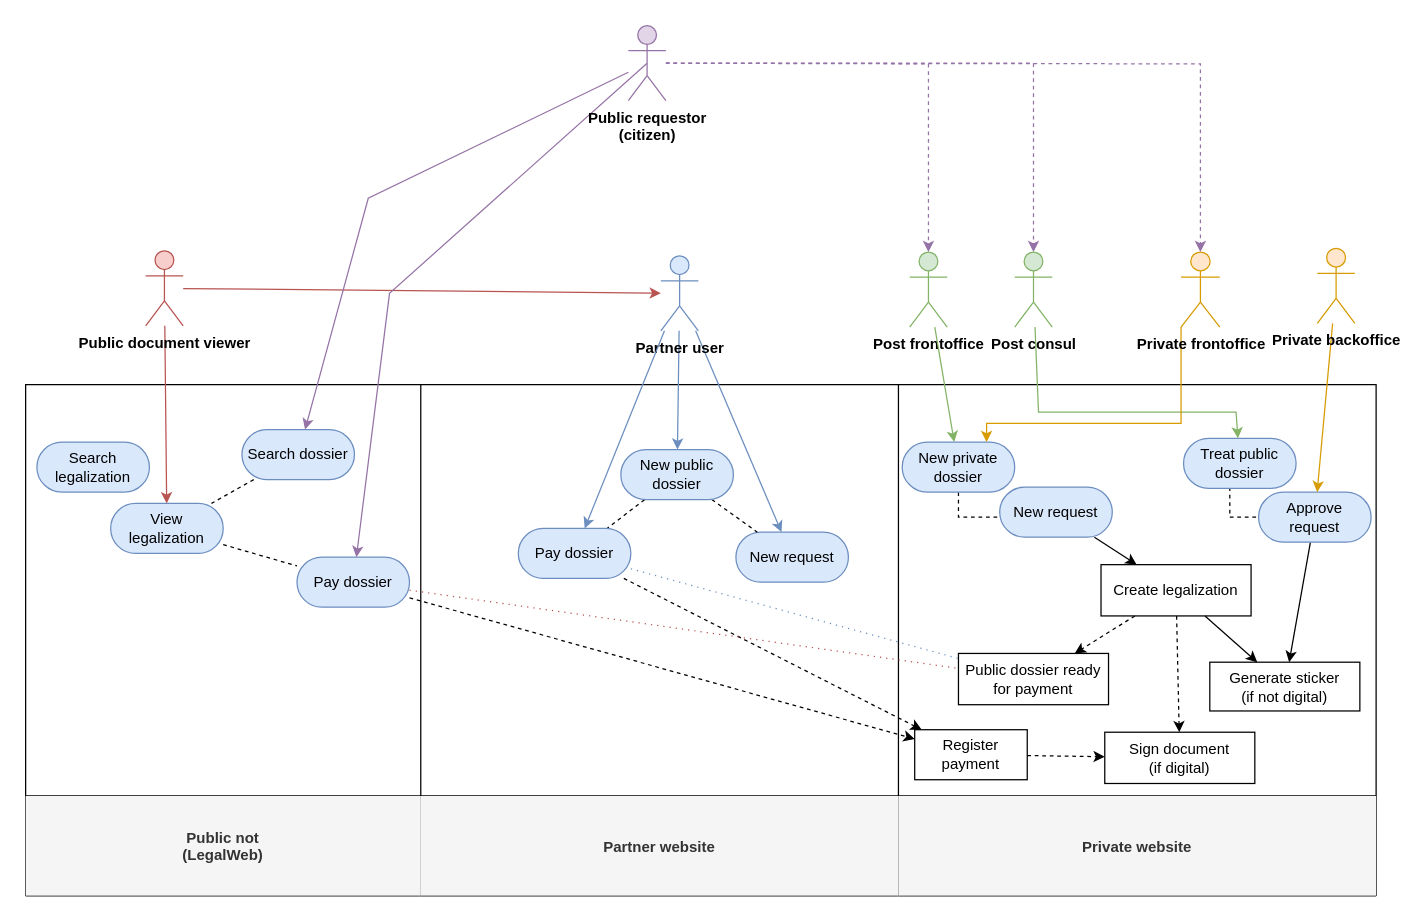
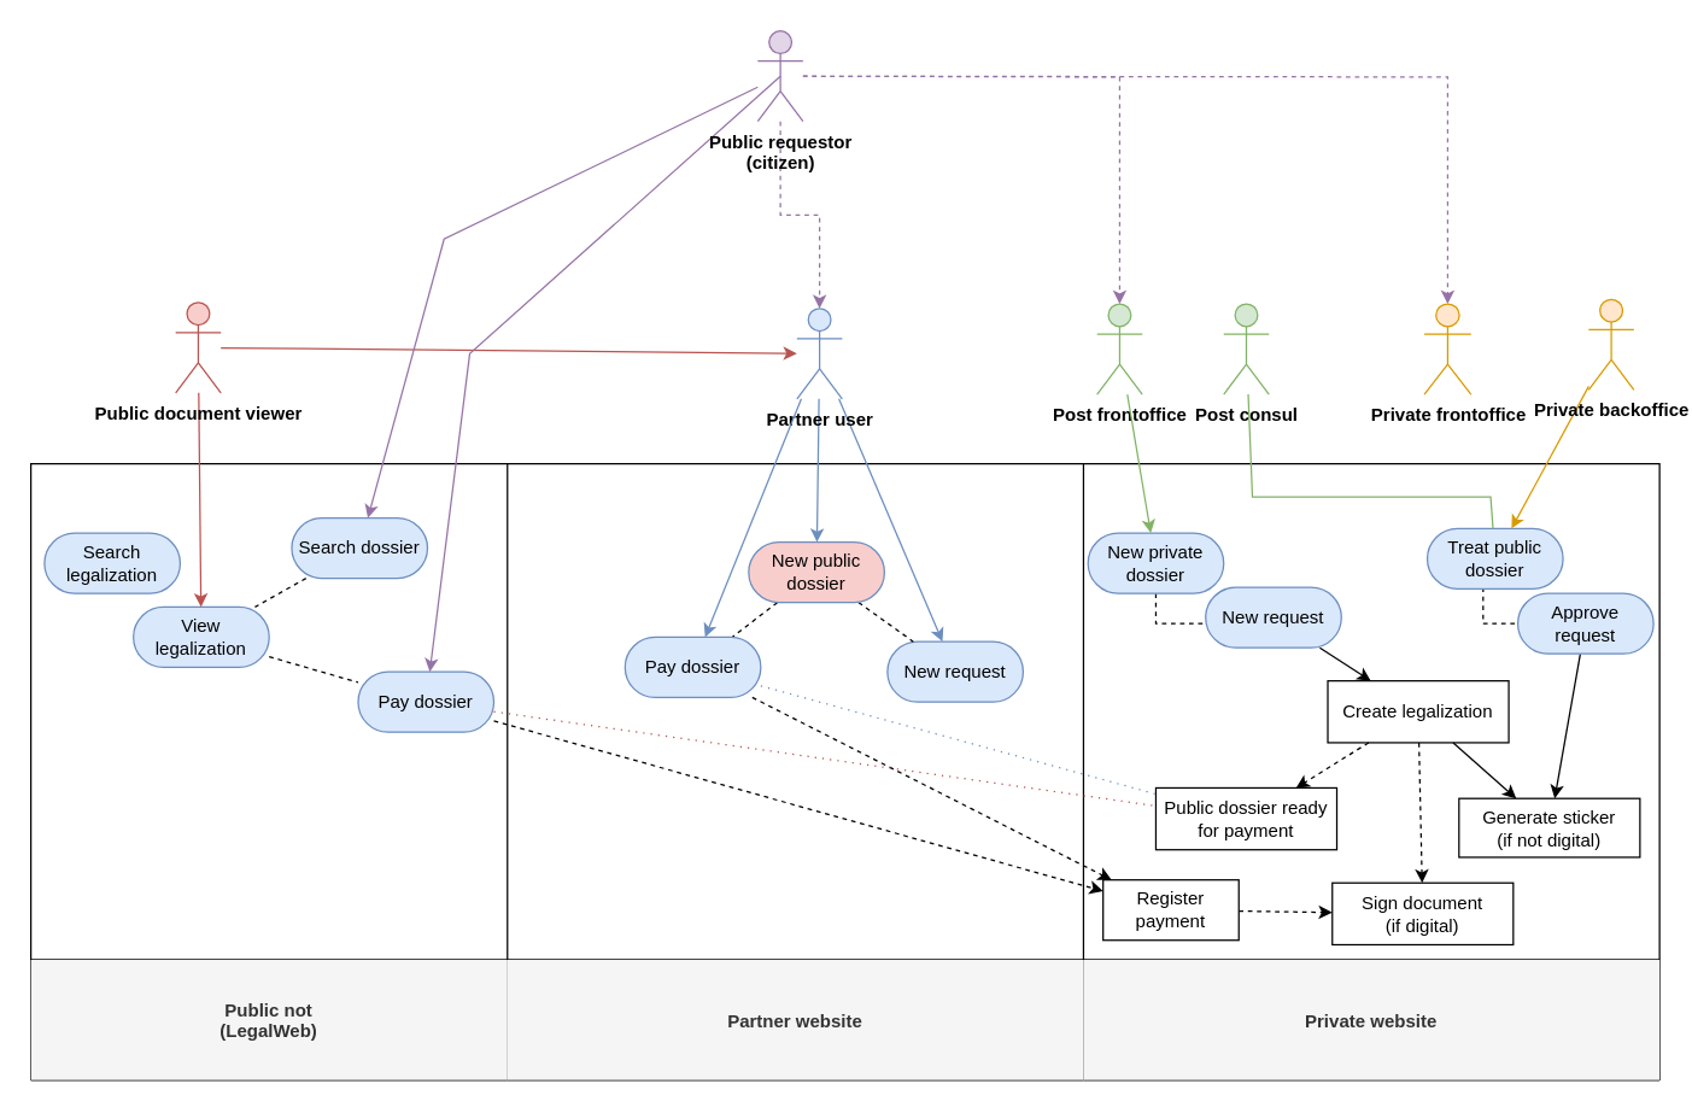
  <mxCell id="0" />
  <mxCell id="1" style="" parent="0" />
  <mxCell id="2" value="" style="shape=table;childLayout=tableLayout;startSize=0;collapsible=0;recursiveResize=0;expand=0;fillColor=none;fontStyle=1;movable=0;resizable=0;rotatable=0;deletable=0;editable=0;connectable=0;" parent="1" vertex="1"><mxGeometry x="20" y="307" width="1080" height="408.5" as="geometry" /></mxCell>
  <mxCell id="3" value="" style="shape=tableRow;horizontal=0;swimlaneHead=0;swimlaneBody=0;top=0;left=0;bottom=0;right=0;fillColor=none;points=[[0,0.5],[1,0.5]];portConstraint=eastwest;startSize=0;collapsible=0;recursiveResize=0;expand=0;fontStyle=1;" parent="2" vertex="1"><mxGeometry width="1080" height="329" as="geometry" /></mxCell>
  <mxCell id="4" value="" style="swimlane;swimlaneHead=0;swimlaneBody=0;connectable=0;fillColor=none;startSize=0;collapsible=0;recursiveResize=0;expand=0;fontStyle=1;" parent="3" vertex="1"><mxGeometry width="316" height="329" as="geometry"><mxRectangle width="316" height="329" as="alternateBounds" /></mxGeometry></mxCell>
  <mxCell id="5" value="Pay dossier" style="rounded=1;whiteSpace=wrap;html=1;arcSize=50;fillColor=#dae8fc;strokeColor=#6c8ebf;" parent="4" vertex="1"><mxGeometry x="217" y="138" width="90" height="40" as="geometry" /></mxCell>
  <mxCell id="6" style="edgeStyle=none;rounded=0;orthogonalLoop=1;jettySize=auto;html=1;endArrow=none;endFill=0;dashed=1;" parent="4" source="7" target="10" edge="1"><mxGeometry relative="1" as="geometry" /></mxCell>
  <mxCell id="7" value="Search dossier" style="rounded=1;whiteSpace=wrap;html=1;arcSize=50;fillColor=#dae8fc;strokeColor=#6c8ebf;" parent="4" vertex="1"><mxGeometry x="173" y="36" width="90" height="40" as="geometry" /></mxCell>
  <mxCell id="8" value="Search legalization" style="rounded=1;whiteSpace=wrap;html=1;arcSize=50;fillColor=#dae8fc;strokeColor=#6c8ebf;" parent="4" vertex="1"><mxGeometry x="9" y="46" width="90" height="40" as="geometry" /></mxCell>
  <mxCell id="9" style="edgeStyle=none;rounded=0;orthogonalLoop=1;jettySize=auto;html=1;endArrow=none;endFill=0;dashed=1;" parent="4" source="10" target="5" edge="1"><mxGeometry relative="1" as="geometry" /></mxCell>
  <mxCell id="10" value="View legalization" style="rounded=1;whiteSpace=wrap;html=1;arcSize=50;fillColor=#dae8fc;strokeColor=#6c8ebf;" parent="4" vertex="1"><mxGeometry x="68" y="95" width="90" height="40" as="geometry" /></mxCell>
  <mxCell id="11" value="" style="swimlane;swimlaneHead=0;swimlaneBody=0;connectable=0;fillColor=none;startSize=0;collapsible=0;recursiveResize=0;expand=0;fontStyle=1;movable=0;resizable=0;rotatable=0;deletable=0;editable=0;" parent="3" vertex="1"><mxGeometry x="316" width="382" height="329" as="geometry"><mxRectangle width="382" height="329" as="alternateBounds" /></mxGeometry></mxCell>
  <mxCell id="12" value="New request" style="rounded=1;whiteSpace=wrap;html=1;arcSize=50;fillColor=#dae8fc;strokeColor=#6c8ebf;" parent="11" vertex="1"><mxGeometry x="252" y="118" width="90" height="40" as="geometry" /></mxCell>
  <mxCell id="13" style="edgeStyle=none;rounded=0;orthogonalLoop=1;jettySize=auto;html=1;endArrow=none;endFill=0;dashed=1;" parent="11" source="15" target="12" edge="1"><mxGeometry relative="1" as="geometry" /></mxCell>
  <mxCell id="14" style="edgeStyle=none;rounded=0;orthogonalLoop=1;jettySize=auto;html=1;endArrow=none;endFill=0;dashed=1;" parent="11" source="15" target="16" edge="1"><mxGeometry relative="1" as="geometry" /></mxCell>
- <mxCell id="15" value="New public dossier" style="rounded=1;whiteSpace=wrap;html=1;arcSize=50;fillColor=#dae8fc;strokeColor=#6c8ebf;" parent="11" vertex="1"><mxGeometry x="160" y="52" width="90" height="40" as="geometry" /></mxCell>
+ <mxCell id="15" value="New public dossier" style="rounded=1;whiteSpace=wrap;html=1;arcSize=50;fillColor=#f8cecc;strokeColor=#6c8ebf;" parent="11" vertex="1"><mxGeometry x="160" y="52" width="90" height="40" as="geometry" /></mxCell>
  <mxCell id="16" value="Pay dossier" style="rounded=1;whiteSpace=wrap;html=1;arcSize=50;fillColor=#dae8fc;strokeColor=#6c8ebf;" parent="11" vertex="1"><mxGeometry x="78" y="115" width="90" height="40" as="geometry" /></mxCell>
  <mxCell id="17" value="" style="swimlane;swimlaneHead=0;swimlaneBody=0;connectable=0;fillColor=none;startSize=0;collapsible=0;recursiveResize=0;expand=0;fontStyle=1;" parent="3" vertex="1"><mxGeometry x="698" width="382" height="329" as="geometry"><mxRectangle width="382" height="329" as="alternateBounds" /></mxGeometry></mxCell>
  <mxCell id="18" style="edgeStyle=orthogonalEdgeStyle;rounded=0;orthogonalLoop=1;jettySize=auto;html=1;dashed=1;endArrow=none;endFill=0;entryX=0;entryY=0.5;entryDx=0;entryDy=0;" parent="17" source="19" target="21" edge="1"><mxGeometry relative="1" as="geometry" /></mxCell>
  <mxCell id="19" value="New private dossier" style="rounded=1;whiteSpace=wrap;html=1;arcSize=50;fillColor=#dae8fc;strokeColor=#6c8ebf;" parent="17" vertex="1"><mxGeometry x="3" y="46" width="90" height="40" as="geometry" /></mxCell>
  <mxCell id="20" style="edgeStyle=none;rounded=0;orthogonalLoop=1;jettySize=auto;html=1;endArrow=classic;endFill=1;" parent="17" source="21" target="31" edge="1"><mxGeometry relative="1" as="geometry" /></mxCell>
  <mxCell id="21" value="New request" style="rounded=1;whiteSpace=wrap;html=1;arcSize=50;fillColor=#dae8fc;strokeColor=#6c8ebf;" parent="17" vertex="1"><mxGeometry x="81" y="82" width="90" height="40" as="geometry" /></mxCell>
  <mxCell id="22" style="edgeStyle=none;rounded=0;orthogonalLoop=1;jettySize=auto;html=1;endArrow=classic;endFill=1;" parent="17" source="23" target="27" edge="1"><mxGeometry relative="1" as="geometry" /></mxCell>
  <mxCell id="23" value="Approve request" style="rounded=1;whiteSpace=wrap;html=1;arcSize=50;fillColor=#dae8fc;strokeColor=#6c8ebf;" parent="17" vertex="1"><mxGeometry x="288" y="86" width="90" height="40" as="geometry" /></mxCell>
  <mxCell id="24" style="edgeStyle=none;rounded=0;orthogonalLoop=1;jettySize=auto;html=1;endArrow=none;endFill=0;dashed=1;entryX=0;entryY=0.5;entryDx=0;entryDy=0;" parent="17" target="23" edge="1"><mxGeometry relative="1" as="geometry"><mxPoint x="265" y="82" as="sourcePoint" /><Array as="points"><mxPoint x="265" y="106" /></Array></mxGeometry></mxCell>
  <mxCell id="25" value="Treat public dossier" style="rounded=1;whiteSpace=wrap;html=1;arcSize=50;fillColor=#dae8fc;strokeColor=#6c8ebf;" parent="17" vertex="1"><mxGeometry x="228" y="43" width="90" height="40" as="geometry" /></mxCell>
  <mxCell id="26" value="Sign document &lt;br&gt;(if digital)" style="rounded=0;whiteSpace=wrap;html=1;labelBackgroundColor=none;labelBorderColor=none;strokeColor=#000000;strokeWidth=1;fillColor=none;" parent="17" vertex="1"><mxGeometry x="165" y="278" width="120" height="41" as="geometry" /></mxCell>
  <mxCell id="27" value="Generate sticker&lt;br&gt;(if not digital)" style="rounded=0;whiteSpace=wrap;html=1;labelBackgroundColor=none;labelBorderColor=none;strokeColor=#000000;strokeWidth=1;fillColor=none;" parent="17" vertex="1"><mxGeometry x="249" y="222" width="120" height="39" as="geometry" /></mxCell>
  <mxCell id="28" style="edgeStyle=none;rounded=0;orthogonalLoop=1;jettySize=auto;html=1;endArrow=classic;endFill=1;dashed=1;" parent="17" source="31" target="26" edge="1"><mxGeometry relative="1" as="geometry" /></mxCell>
  <mxCell id="29" style="edgeStyle=none;rounded=0;orthogonalLoop=1;jettySize=auto;html=1;endArrow=classic;endFill=1;dashed=0;" parent="17" source="31" target="27" edge="1"><mxGeometry relative="1" as="geometry" /></mxCell>
  <mxCell id="30" style="edgeStyle=none;rounded=0;orthogonalLoop=1;jettySize=auto;html=1;endArrow=classic;endFill=1;dashed=1;" parent="17" source="31" target="32" edge="1"><mxGeometry relative="1" as="geometry" /></mxCell>
  <mxCell id="31" value="Create legalization" style="rounded=0;whiteSpace=wrap;html=1;labelBackgroundColor=none;labelBorderColor=none;strokeColor=#000000;strokeWidth=1;fillColor=none;" parent="17" vertex="1"><mxGeometry x="162" y="144" width="120" height="41" as="geometry" /></mxCell>
  <mxCell id="32" value="Public dossier ready for payment" style="rounded=0;whiteSpace=wrap;html=1;labelBackgroundColor=none;labelBorderColor=none;strokeColor=#000000;strokeWidth=1;fillColor=none;" parent="17" vertex="1"><mxGeometry x="48" y="215" width="120" height="41" as="geometry" /></mxCell>
  <mxCell id="33" style="edgeStyle=none;rounded=0;orthogonalLoop=1;jettySize=auto;html=1;endArrow=classic;endFill=1;dashed=1;" parent="17" source="34" target="26" edge="1"><mxGeometry relative="1" as="geometry" /></mxCell>
  <mxCell id="34" value="Register&lt;br&gt;payment" style="rounded=0;whiteSpace=wrap;html=1;" parent="17" vertex="1"><mxGeometry x="13" y="276" width="90" height="40" as="geometry" /></mxCell>
  <mxCell id="35" style="edgeStyle=none;rounded=0;orthogonalLoop=1;jettySize=auto;html=1;endArrow=classic;endFill=1;dashed=1;" parent="3" source="5" target="34" edge="1"><mxGeometry relative="1" as="geometry" /></mxCell>
  <mxCell id="36" style="edgeStyle=none;rounded=0;orthogonalLoop=1;jettySize=auto;html=1;endArrow=classic;endFill=1;dashed=1;" parent="3" source="16" target="34" edge="1"><mxGeometry relative="1" as="geometry" /></mxCell>
  <mxCell id="37" style="edgeStyle=none;rounded=0;orthogonalLoop=1;jettySize=auto;html=1;dashed=1;endArrow=none;endFill=0;fillColor=#dae8fc;strokeColor=#6c8ebf;dashPattern=1 4;" parent="3" source="16" target="32" edge="1"><mxGeometry relative="1" as="geometry" /></mxCell>
  <mxCell id="38" style="edgeStyle=none;rounded=0;orthogonalLoop=1;jettySize=auto;html=1;dashed=1;endArrow=none;endFill=0;fillColor=#f8cecc;strokeColor=#b85450;dashPattern=1 4;" parent="3" source="5" target="32" edge="1"><mxGeometry relative="1" as="geometry" /></mxCell>
  <mxCell id="39" value="" style="shape=tableRow;horizontal=0;swimlaneHead=0;swimlaneBody=0;top=0;left=0;bottom=0;right=0;fillColor=none;points=[[0,0.5],[1,0.5]];portConstraint=eastwest;startSize=0;collapsible=0;recursiveResize=0;expand=0;fontStyle=1;" parent="2" vertex="1"><mxGeometry y="329" width="1080" height="80" as="geometry" /></mxCell>
  <mxCell id="40" value="Public not&#10;(LegalWeb)" style="swimlane;swimlaneHead=0;swimlaneBody=0;connectable=0;fillColor=#f5f5f5;startSize=102;collapsible=0;recursiveResize=0;expand=0;fontStyle=1;fontColor=#333333;strokeColor=#666666;movable=0;resizable=0;rotatable=0;deletable=0;editable=0;" parent="39" vertex="1"><mxGeometry width="316" height="80" as="geometry"><mxRectangle width="316" height="80" as="alternateBounds" /></mxGeometry></mxCell>
  <mxCell id="41" value="Partner website" style="swimlane;swimlaneHead=0;swimlaneBody=0;connectable=0;fillColor=#f5f5f5;startSize=102;collapsible=0;recursiveResize=0;expand=0;fontStyle=1;fontColor=#333333;strokeColor=#666666;" parent="39" vertex="1"><mxGeometry x="316" width="382" height="80" as="geometry"><mxRectangle width="382" height="80" as="alternateBounds" /></mxGeometry></mxCell>
  <mxCell id="42" value="Private website" style="swimlane;swimlaneHead=0;swimlaneBody=0;connectable=0;fillColor=#f5f5f5;startSize=102;collapsible=0;recursiveResize=0;expand=0;fontStyle=1;fontColor=#333333;strokeColor=#666666;" parent="39" vertex="1"><mxGeometry x="698" width="382" height="80" as="geometry"><mxRectangle width="382" height="80" as="alternateBounds" /></mxGeometry></mxCell>
  <mxCell id="43" style="edgeStyle=none;rounded=0;orthogonalLoop=1;jettySize=auto;html=1;endArrow=classic;endFill=1;fillColor=#dae8fc;strokeColor=#6c8ebf;" parent="1" source="45" target="15" edge="1"><mxGeometry relative="1" as="geometry" /></mxCell>
  <mxCell id="44" style="edgeStyle=none;rounded=0;orthogonalLoop=1;jettySize=auto;html=1;endArrow=classic;endFill=1;fillColor=#dae8fc;strokeColor=#6c8ebf;" parent="1" source="45" target="12" edge="1"><mxGeometry relative="1" as="geometry" /></mxCell>
  <mxCell id="45" value="Partner user" style="shape=umlActor;verticalLabelPosition=bottom;verticalAlign=top;html=1;outlineConnect=0;fillColor=#dae8fc;strokeColor=#6c8ebf;fontStyle=1" parent="1" vertex="1"><mxGeometry x="528" y="204" width="30" height="60" as="geometry" /></mxCell>
  <mxCell id="46" style="edgeStyle=none;rounded=0;orthogonalLoop=1;jettySize=auto;html=1;endArrow=classic;endFill=1;fillColor=#f8cecc;strokeColor=#b85450;" parent="1" source="48" target="45" edge="1"><mxGeometry relative="1" as="geometry" /></mxCell>
  <mxCell id="47" style="edgeStyle=none;rounded=0;orthogonalLoop=1;jettySize=auto;html=1;endArrow=classic;endFill=1;fillColor=#f8cecc;strokeColor=#b85450;" parent="1" source="48" target="10" edge="1"><mxGeometry relative="1" as="geometry" /></mxCell>
  <mxCell id="48" value="Public document viewer" style="shape=umlActor;verticalLabelPosition=bottom;verticalAlign=top;html=1;outlineConnect=0;fillColor=#f8cecc;strokeColor=#b85450;fontStyle=1" parent="1" vertex="1"><mxGeometry x="116" y="200" width="30" height="60" as="geometry" /></mxCell>
- <mxCell id="49" style="edgeStyle=orthogonalEdgeStyle;rounded=0;orthogonalLoop=1;jettySize=auto;html=1;fillColor=#e1d5e7;strokeColor=#9673a6;dashed=1;fontStyle=1;" parent="1" source="52" target="54" edge="1"><mxGeometry relative="1" as="geometry" /></mxCell>
+ <mxCell id="49" style="edgeStyle=orthogonalEdgeStyle;rounded=0;orthogonalLoop=1;jettySize=auto;html=1;fillColor=#e1d5e7;strokeColor=#9673a6;dashed=1;fontStyle=1" parent="1" source="52" target="45" edge="1"><mxGeometry relative="1" as="geometry" /></mxCell>
  <mxCell id="50" style="edgeStyle=none;rounded=0;orthogonalLoop=1;jettySize=auto;html=1;endArrow=classic;endFill=1;fillColor=#e1d5e7;strokeColor=#9673a6;exitX=0.5;exitY=0.5;exitDx=0;exitDy=0;exitPerimeter=0;" parent="1" source="52" target="5" edge="1"><mxGeometry relative="1" as="geometry"><Array as="points"><mxPoint x="311" y="234" /></Array></mxGeometry></mxCell>
  <mxCell id="51" style="edgeStyle=none;rounded=0;orthogonalLoop=1;jettySize=auto;html=1;endArrow=classic;endFill=1;fillColor=#e1d5e7;strokeColor=#9673a6;" parent="1" source="52" target="7" edge="1"><mxGeometry relative="1" as="geometry"><Array as="points"><mxPoint x="294" y="158" /></Array></mxGeometry></mxCell>
  <mxCell id="52" value="Public requestor&lt;br&gt;(citizen)" style="shape=umlActor;verticalLabelPosition=bottom;verticalAlign=top;html=1;outlineConnect=0;fillColor=#e1d5e7;strokeColor=#9673a6;fontStyle=1" parent="1" vertex="1"><mxGeometry x="502" y="20" width="30" height="60" as="geometry" /></mxCell>
  <mxCell id="53" value="Post" style="" parent="0" />
  <mxCell id="54" value="Post consul" style="shape=umlActor;verticalLabelPosition=bottom;verticalAlign=top;html=1;outlineConnect=0;fillColor=#d5e8d4;strokeColor=#82b366;fontStyle=1" parent="53" vertex="1"><mxGeometry x="811" y="201" width="30" height="60" as="geometry" /></mxCell>
  <mxCell id="55" value="Post frontoffice" style="shape=umlActor;verticalLabelPosition=bottom;verticalAlign=top;html=1;outlineConnect=0;fillColor=#d5e8d4;strokeColor=#82b366;fontStyle=1" parent="53" vertex="1"><mxGeometry x="727" y="201" width="30" height="60" as="geometry" /></mxCell>
  <mxCell id="56" style="edgeStyle=orthogonalEdgeStyle;rounded=0;orthogonalLoop=1;jettySize=auto;html=1;entryX=0.5;entryY=0;entryDx=0;entryDy=0;entryPerimeter=0;fillColor=#e1d5e7;strokeColor=#9673a6;dashed=1;fontStyle=1" parent="53" target="55" edge="1"><mxGeometry relative="1" as="geometry"><mxPoint x="532" y="50" as="sourcePoint" /></mxGeometry></mxCell>
- <mxCell id="57" style="edgeStyle=none;rounded=0;orthogonalLoop=1;jettySize=auto;html=1;endArrow=classic;endFill=1;fillColor=#d5e8d4;strokeColor=#82b366;" parent="53" source="54" target="25" edge="1"><mxGeometry relative="1" as="geometry"><mxPoint x="929" y="557" as="targetPoint" /><Array as="points"><mxPoint x="830" y="329" /><mxPoint x="988" y="329" /></Array></mxGeometry></mxCell>
+ <mxCell id="57" style="edgeStyle=none;rounded=0;orthogonalLoop=1;jettySize=auto;html=1;endArrow=none;endFill=1;fillColor=#d5e8d4;strokeColor=#82b366;" parent="53" source="54" target="25" edge="1"><mxGeometry relative="1" as="geometry"><mxPoint x="929" y="557" as="targetPoint" /><Array as="points"><mxPoint x="830" y="329" /><mxPoint x="988" y="329" /></Array></mxGeometry></mxCell>
  <mxCell id="58" style="edgeStyle=none;rounded=0;orthogonalLoop=1;jettySize=auto;html=1;endArrow=classic;endFill=1;fillColor=#d5e8d4;strokeColor=#82b366;" parent="53" source="55" target="19" edge="1"><mxGeometry relative="1" as="geometry"><mxPoint x="893.939" y="373" as="targetPoint" /></mxGeometry></mxCell>
  <mxCell id="59" style="edgeStyle=none;rounded=0;orthogonalLoop=1;jettySize=auto;html=1;endArrow=classic;endFill=1;fillColor=#dae8fc;strokeColor=#6c8ebf;" parent="53" source="45" target="16" edge="1"><mxGeometry relative="1" as="geometry" /></mxCell>
  <mxCell id="60" value="Private" parent="0" />
  <mxCell id="61" style="edgeStyle=orthogonalEdgeStyle;rounded=0;orthogonalLoop=1;jettySize=auto;html=1;fillColor=#e1d5e7;strokeColor=#9673a6;dashed=1;fontStyle=1" parent="60" target="63" edge="1"><mxGeometry relative="1" as="geometry"><mxPoint x="532" y="50" as="sourcePoint" /></mxGeometry></mxCell>
- <mxCell id="62" style="edgeStyle=orthogonalEdgeStyle;rounded=0;orthogonalLoop=1;jettySize=auto;html=1;fillColor=#ffe6cc;strokeColor=#d79b00;entryX=0.75;entryY=0;entryDx=0;entryDy=0;exitX=0;exitY=1;exitDx=0;exitDy=0;exitPerimeter=0;" parent="60" source="63" target="19" edge="1"><mxGeometry relative="1" as="geometry"><mxPoint x="904" y="373" as="targetPoint" /><Array as="points"><mxPoint x="944" y="338" /><mxPoint x="789" y="338" /></Array></mxGeometry></mxCell>
  <mxCell id="63" value="Private frontoffice" style="shape=umlActor;verticalLabelPosition=bottom;verticalAlign=top;html=1;outlineConnect=0;fillColor=#ffe6cc;strokeColor=#d79b00;fontStyle=1" parent="60" vertex="1"><mxGeometry x="944" y="201" width="31" height="60" as="geometry" /></mxCell>
- <mxCell id="64" style="edgeStyle=none;rounded=0;orthogonalLoop=1;jettySize=auto;html=1;endArrow=classic;endFill=1;fillColor=#ffe6cc;strokeColor=#d79b00;" parent="60" source="65" target="23" edge="1"><mxGeometry relative="1" as="geometry" /></mxCell>
+ <mxCell id="64" style="edgeStyle=none;rounded=0;orthogonalLoop=1;jettySize=auto;html=1;endArrow=classic;endFill=1;fillColor=#ffe6cc;strokeColor=#d79b00;" parent="60" source="65" target="25" edge="1"><mxGeometry relative="1" as="geometry" /></mxCell>
  <mxCell id="65" value="Private backoffice" style="shape=umlActor;verticalLabelPosition=bottom;verticalAlign=top;html=1;outlineConnect=0;labelBackgroundColor=none;labelBorderColor=none;strokeColor=#d79b00;strokeWidth=1;fillColor=#ffe6cc;fontStyle=1" parent="60" vertex="1"><mxGeometry x="1053" y="198" width="30" height="60" as="geometry" /></mxCell>
